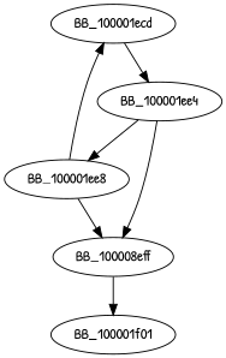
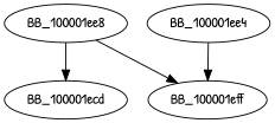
  digraph {
    fontname="Patrick Hand"
    node [fontname="Patrick Hand"]
    edge [fontname="Patrick Hand"]
    BB_100001ecd
    BB_100001ee4
    BB_100001ee8
-   BB_100001eff [label=BB_100008eff]
-   BB_100001f01
-   BB_100001ecd -> BB_100001ee4
-   BB_100001ee4 -> BB_100001ee8
+   BB_100001eff
    BB_100001ee4 -> BB_100001eff
    BB_100001ee8 -> BB_100001ecd
    BB_100001ee8 -> BB_100001eff
-   BB_100001eff -> BB_100001f01
  }
